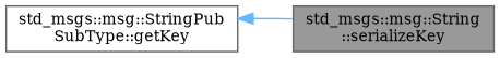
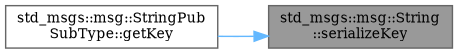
  digraph {
    rankdir=RL
    fontname="DejaVu Serif"
    node [fontname="DejaVu Serif" fontsize=10 shape=box style=filled]
    n1 [color=gray40 fillcolor=grey60 fontcolor=black height=0.2 label="std_msgs::msg::String\l::serializeKey" width=0.4]
    n2 [color=grey40 fillcolor=white height=0.2 label="std_msgs::msg::StringPub\lSubType::getKey" width=0.4]
-   n2 -> n1 [color=steelblue1 dir=back fontname="DejaVu Serif" fontsize=10 labelfontname=Helvetica labelfontsize=10 style=solid]
+   n1 -> n2 [color=steelblue1 dir=back fontname="DejaVu Serif" fontsize=10 labelfontname=Helvetica labelfontsize=10 style=solid]
  }
